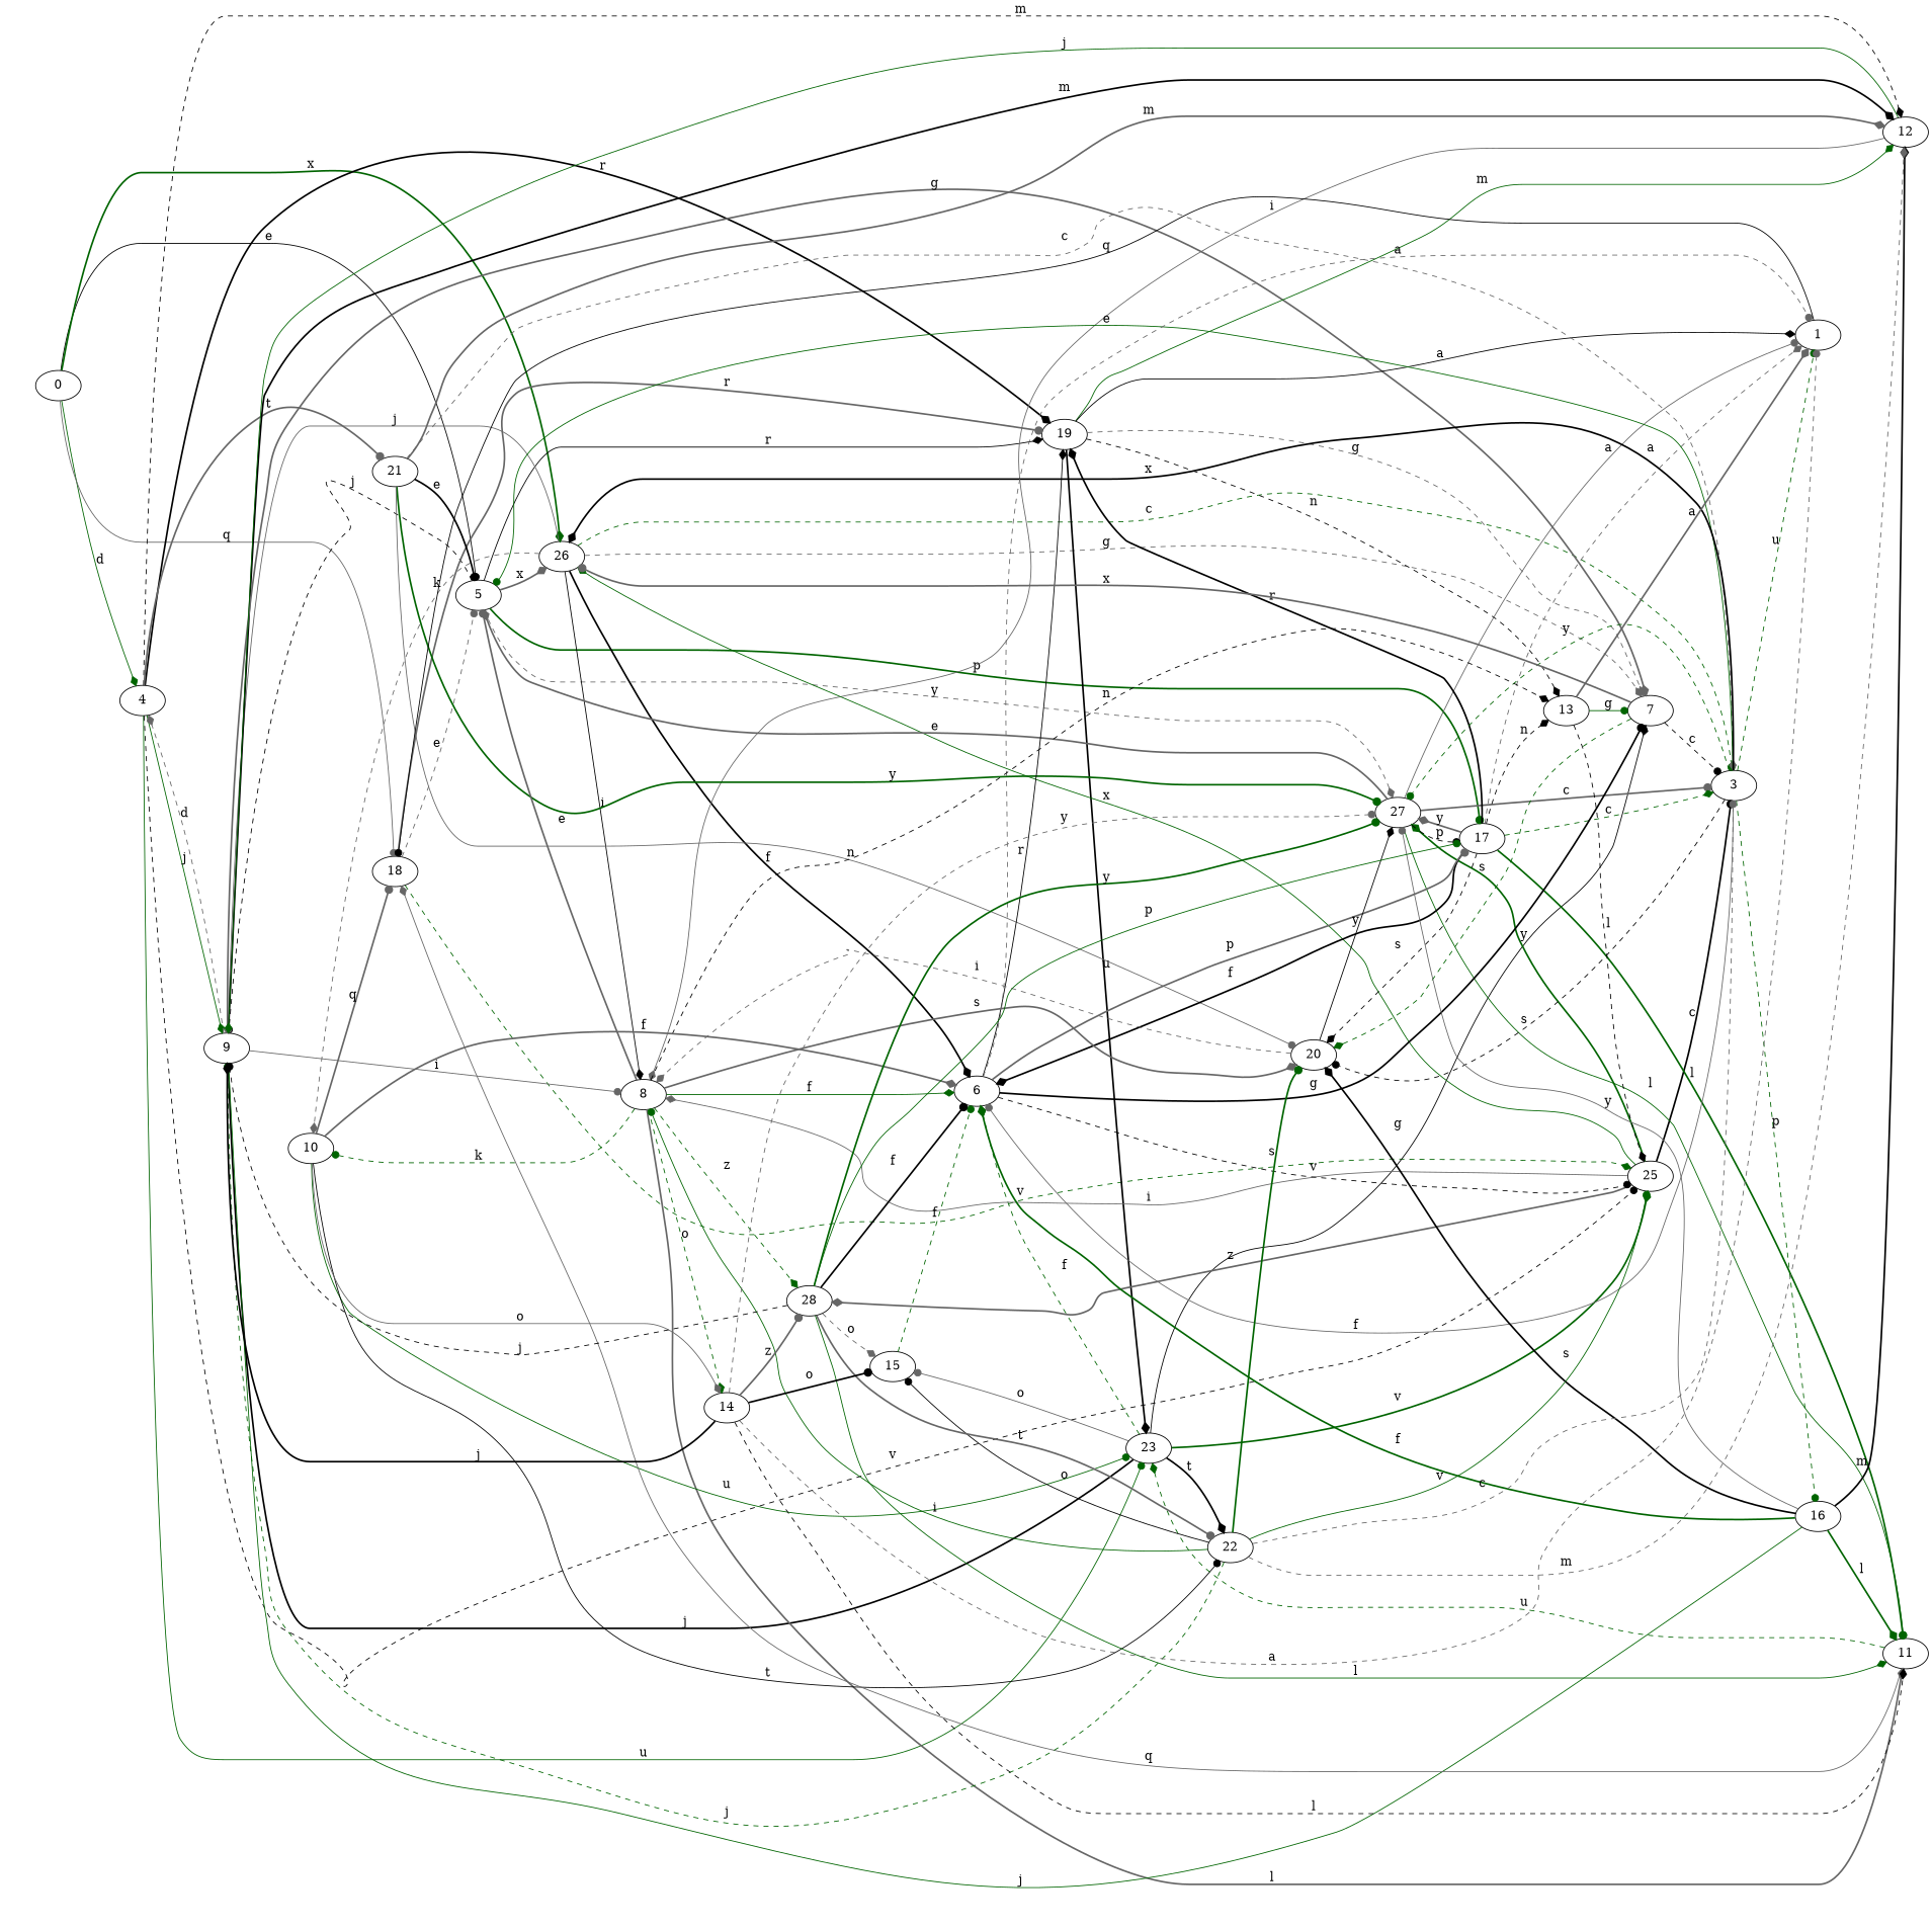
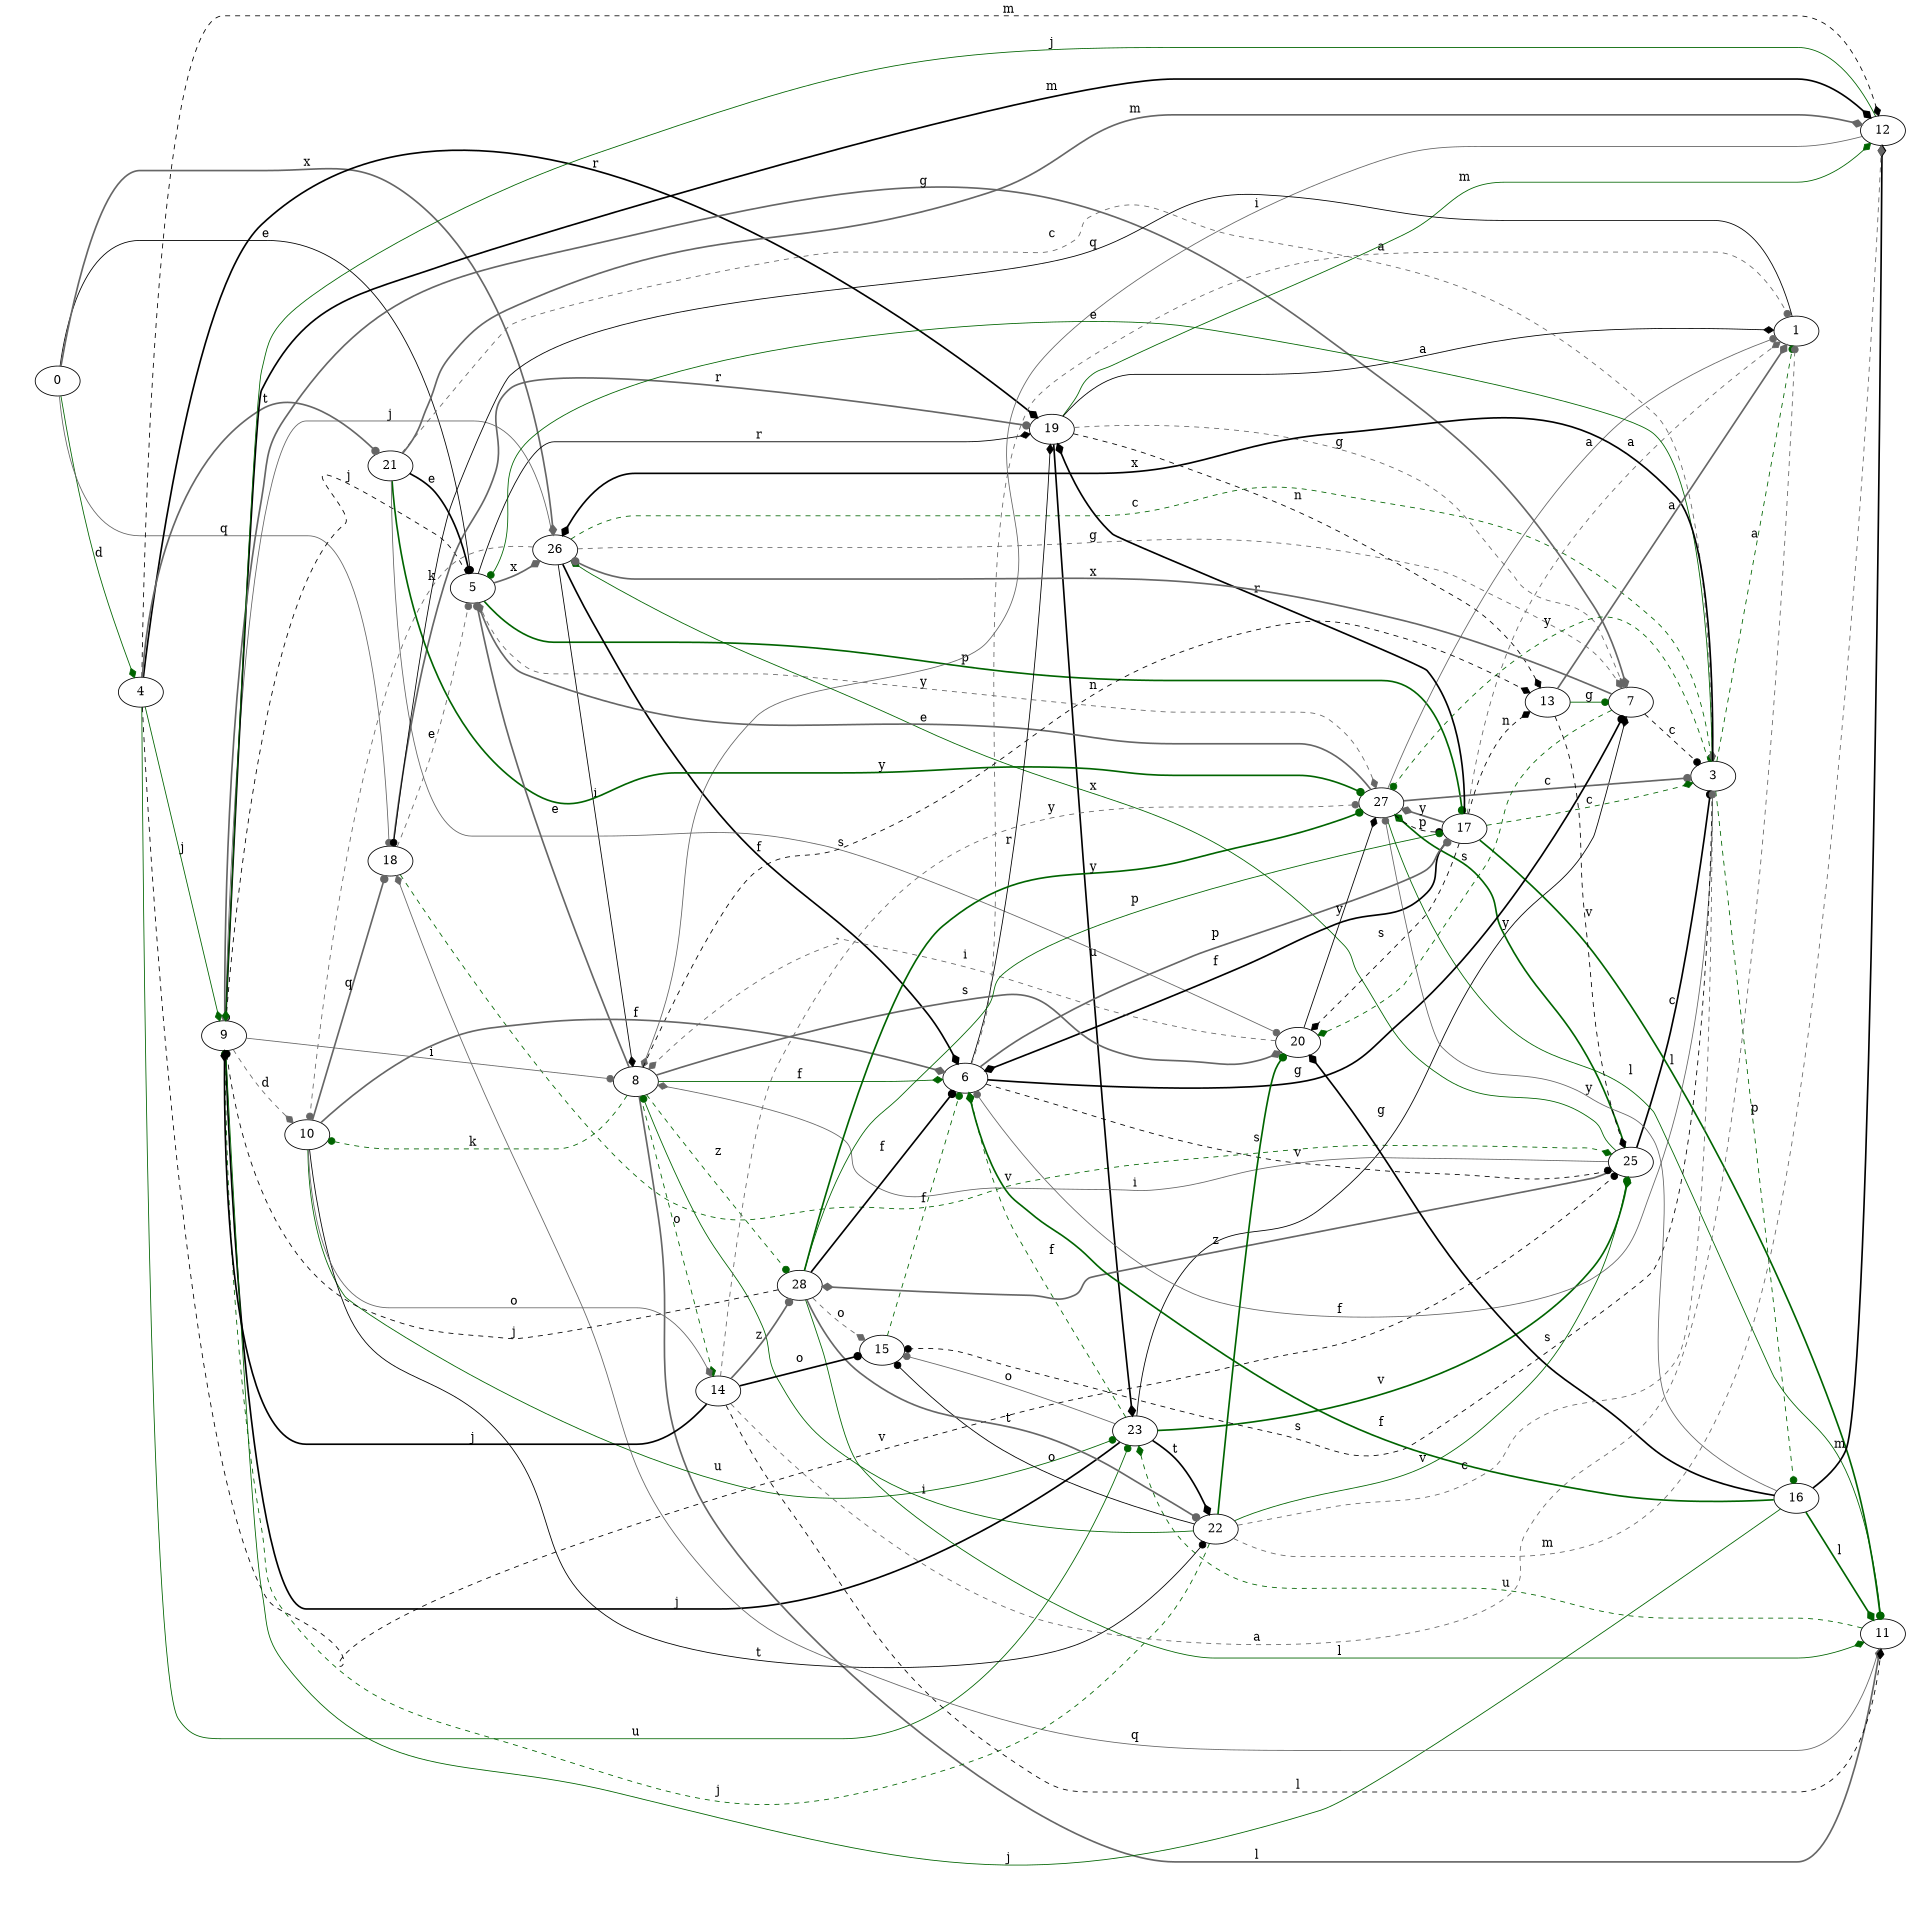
  strict digraph {
    rankdir=LR
    edge [arrowhead=diamond color=gray40 style=bold]
    0
    4
    5
    18
    26
    9
    12
    19
    21
    23
    25
    27
    17
    3
    6
    7
    8
    10
    1
    16
    20
    11
    13
    22
    15
    28
    14
    0 -> 4 [color=darkgreen label=d style=solid]
    0 -> 5 [arrowhead=dot color=black label=e style=solid]
    0 -> 18 [arrowhead=dot label=q style=solid]
-   0 -> 26 [color=darkgreen label=x]
+   0 -> 26 [label=x]
    4 -> 9 [color=darkgreen label=j style=solid]
    4 -> 12 [color=black label=m style=dashed]
    4 -> 19 [color=black label=r]
    4 -> 21 [arrowhead=dot label=t]
    4 -> 23 [arrowhead=dot color=darkgreen label=u style=solid]
    4 -> 25 [arrowhead=dot color=black label=v style=dashed]
    5 -> 26 [label=x]
    5 -> 9 [arrowhead=dot color=black label=j style=dashed]
    5 -> 19 [color=black label=r style=solid]
    5 -> 27 [label=y style=dashed]
    5 -> 17 [arrowhead=dot color=darkgreen label=p]
    18 -> 5 [arrowhead=dot label=e style=dashed]
    18 -> 19 [arrowhead=dot label=r]
    18 -> 25 [color=darkgreen label=v style=dashed]
    26 -> 9 [arrowhead=dot label=j style=solid]
    26 -> 3 [arrowhead=dot color=darkgreen label=c style=dashed]
    26 -> 6 [color=black label=f]
    26 -> 7 [label=g style=dashed]
    26 -> 8 [color=black label=i style=solid]
-   26 -> 10 [label=k style=dashed]
-   9 -> 4 [label=d style=dashed]
+   26 -> 10 [arrowhead=dot label=k style=dashed]
+   9 -> 10 [label=d style=dashed]
    9 -> 12 [color=black label=m]
    9 -> 7 [label=g]
    9 -> 8 [arrowhead=dot label=i style=solid]
    12 -> 9 [color=darkgreen label=j style=solid]
    12 -> 8 [label=i style=solid]
    19 -> 12 [color=darkgreen label=m style=solid]
    19 -> 23 [color=black label=u]
    19 -> 7 [label=g style=dashed]
    19 -> 1 [color=black label=a style=solid]
    19 -> 13 [color=black label=n style=dashed]
    21 -> 5 [arrowhead=dot color=black label=e]
    21 -> 12 [label=m]
    21 -> 27 [arrowhead=dot color=darkgreen label=y]
    21 -> 3 [label=c style=dashed]
-   21 -> 20 [arrowhead=dot label=n style=solid]
+   21 -> 20 [arrowhead=dot label=s style=solid]
    23 -> 9 [arrowhead=dot color=black label=j]
    23 -> 25 [color=darkgreen label=v]
    23 -> 6 [color=darkgreen label=f style=dashed]
    23 -> 7 [color=black label=g style=solid]
    23 -> 22 [color=black label=t]
    23 -> 15 [arrowhead=dot label=o style=solid]
    25 -> 26 [color=darkgreen label=x style=solid]
    25 -> 27 [color=darkgreen label=y]
    25 -> 3 [arrowhead=dot color=black label=c]
    25 -> 8 [label=i style=solid]
    25 -> 28 [label=z]
    27 -> 5 [label=e]
    27 -> 17 [arrowhead=dot color=black label=p style=dashed]
    27 -> 3 [arrowhead=dot label=c]
    27 -> 1 [arrowhead=dot label=a style=solid]
    27 -> 11 [arrowhead=dot color=darkgreen label=l style=solid]
    17 -> 19 [color=black label=r]
    17 -> 27 [label=y]
    17 -> 3 [color=darkgreen label=c style=dashed]
    17 -> 6 [color=black label=f]
    17 -> 1 [label=a style=dashed]
    17 -> 20 [color=black label=s style=dashed]
    17 -> 11 [arrowhead=dot color=darkgreen label=l]
    17 -> 13 [color=black label=n style=dashed]
    3 -> 5 [arrowhead=dot color=darkgreen label=e style=solid]
    3 -> 26 [color=black label=x]
    3 -> 27 [arrowhead=dot color=darkgreen label=y style=dashed]
    3 -> 6 [arrowhead=dot label=f style=solid]
-   3 -> 1 [arrowhead=dot color=darkgreen label=u style=dashed]
+   3 -> 1 [arrowhead=dot color=darkgreen label=a style=dashed]
    3 -> 16 [arrowhead=dot color=darkgreen label=p style=dashed]
-   3 -> 20 [arrowhead=dot color=black label=s style=dashed]
+   3 -> 15 [arrowhead=dot color=black label=s style=dashed]
    6 -> 19 [color=black label=r style=solid]
    6 -> 25 [arrowhead=dot color=black label=v style=dashed]
    6 -> 17 [arrowhead=dot label=p]
    6 -> 7 [arrowhead=dot color=black label=g]
    6 -> 1 [arrowhead=dot label=a style=dashed]
    7 -> 26 [arrowhead=dot label=x]
    7 -> 3 [arrowhead=dot color=black label=c style=dashed]
    7 -> 20 [color=darkgreen label=s style=dashed]
    8 -> 5 [arrowhead=dot label=e]
    8 -> 6 [color=darkgreen label=f style=solid]
    8 -> 10 [arrowhead=dot color=darkgreen label=k style=dashed]
    8 -> 20 [label=s]
    8 -> 11 [label=l]
    8 -> 13 [color=black label=n style=dashed]
-   8 -> 28 [color=darkgreen label=z style=dashed]
+   8 -> 28 [arrowhead=dot color=darkgreen label=z style=dashed]
    8 -> 14 [color=darkgreen label=o style=dashed]
    10 -> 18 [arrowhead=dot label=q]
    10 -> 23 [arrowhead=dot color=darkgreen label=u style=solid]
    10 -> 6 [label=f]
    10 -> 22 [arrowhead=dot color=black label=t style=solid]
    10 -> 14 [label=o style=solid]
    1 -> 18 [arrowhead=dot color=black label=q style=solid]
    16 -> 9 [arrowhead=dot color=darkgreen label=j style=solid]
    16 -> 12 [color=black label=m]
    16 -> 27 [arrowhead=dot label=y style=solid]
    16 -> 6 [color=darkgreen label=f]
    16 -> 20 [color=black label=s]
    16 -> 11 [color=darkgreen label=l]
    20 -> 27 [color=black label=y style=solid]
    20 -> 8 [label=i style=dashed]
    11 -> 18 [label=q style=solid]
    11 -> 23 [color=darkgreen label=u style=dashed]
-   13 -> 25 [color=black label=l style=dashed]
+   13 -> 25 [color=black label=v style=dashed]
    13 -> 7 [arrowhead=dot color=darkgreen label=g style=solid]
    13 -> 1 [label=a]
    22 -> 9 [arrowhead=dot color=darkgreen label=j style=dashed]
    22 -> 12 [label=m style=dashed]
    22 -> 25 [arrowhead=dot color=darkgreen label=v style=solid]
    22 -> 3 [arrowhead=dot label=c style=dashed]
    22 -> 8 [arrowhead=dot color=darkgreen label=i style=solid]
    22 -> 20 [arrowhead=dot color=darkgreen label=s]
    22 -> 15 [arrowhead=dot color=black label=o style=solid]
    15 -> 6 [arrowhead=dot color=darkgreen label=f style=dashed]
    28 -> 9 [arrowhead=dot color=black label=j style=dashed]
    28 -> 27 [arrowhead=dot color=darkgreen label=y]
    28 -> 17 [arrowhead=dot color=darkgreen label=p style=solid]
    28 -> 6 [arrowhead=dot color=black label=f]
    28 -> 11 [color=darkgreen label=l style=solid]
    28 -> 22 [arrowhead=dot label=t]
    28 -> 15 [label=o style=dashed]
    14 -> 9 [color=black label=j]
    14 -> 27 [arrowhead=dot label=y style=dashed]
    14 -> 1 [arrowhead=dot label=a style=dashed]
    14 -> 11 [color=black label=l style=dashed]
    14 -> 15 [arrowhead=dot color=black label=o]
    14 -> 28 [arrowhead=dot label=z]
  }
